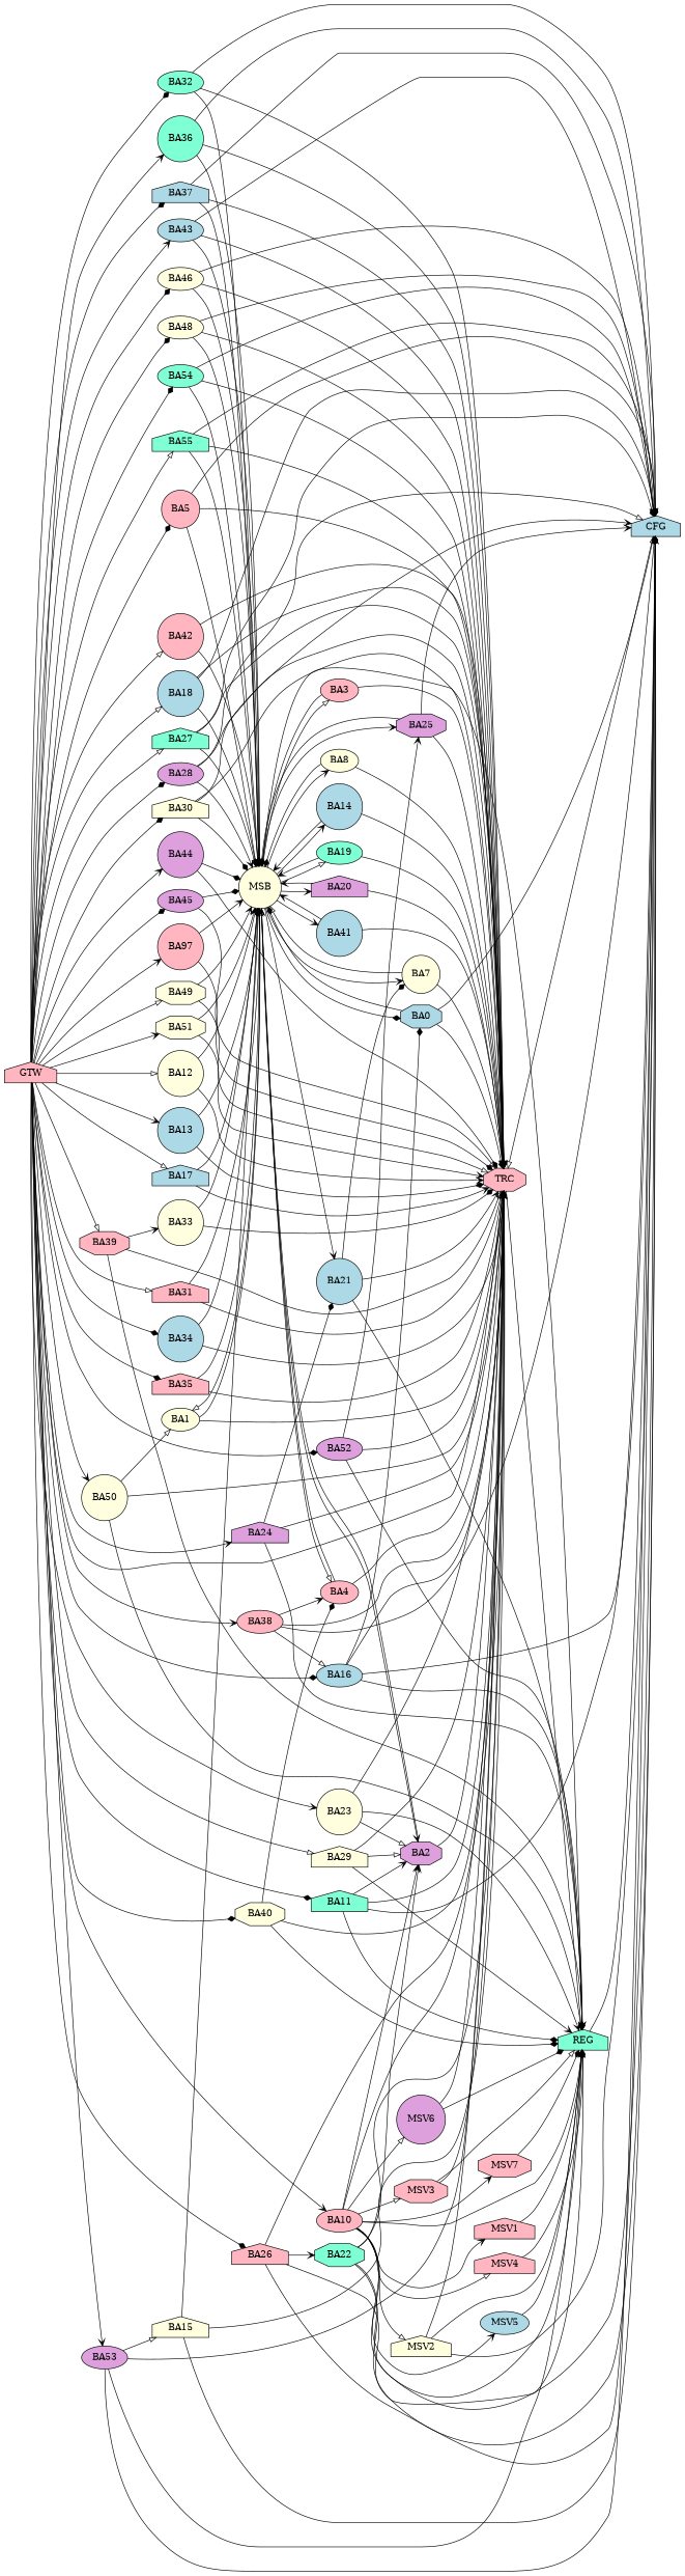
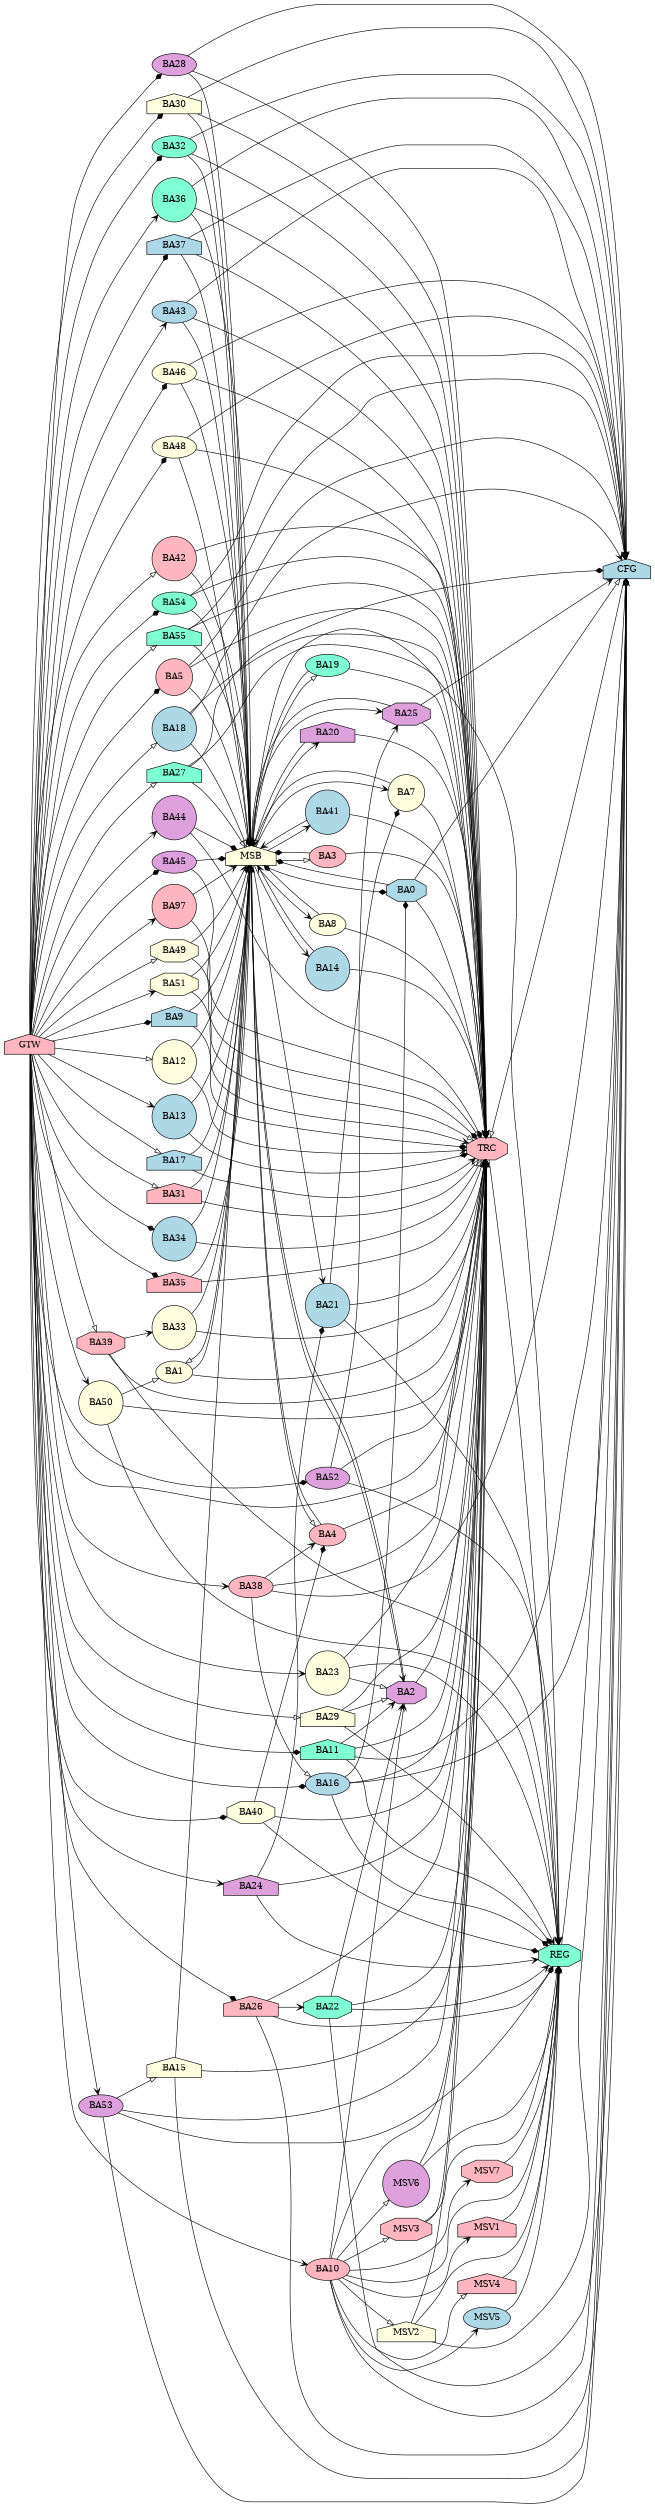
  strict digraph {
    rankdir=LR
    node [fillcolor=lightyellow shape=house style=filled]
    edge [arrowhead=diamond]
    n1 [label=BA1 shape=ellipse]
-   n2 [label=MSB shape=circle]
+   n2 [label=MSB]
    n3 [fillcolor=lightpink label=TRC shape=octagon]
    n4 [fillcolor=plum label=BA2 shape=octagon]
    n5 [fillcolor=lightpink label=BA3 shape=ellipse]
    n6 [fillcolor=lightpink label=BA4 shape=ellipse]
    n7 [fillcolor=lightblue label=BA0 shape=octagon]
    n8 [label=BA7 shape=circle]
    n9 [label=BA8 shape=ellipse]
-   n10 [fillcolor=aquamarine label=REG]
+   n10 [fillcolor=aquamarine label=REG shape=octagon]
    n11 [fillcolor=lightblue label=BA14 shape=circle]
    n12 [fillcolor=aquamarine label=BA19 shape=ellipse]
    n13 [fillcolor=plum label=BA20]
    n14 [fillcolor=lightblue label=BA21 shape=circle]
    n15 [fillcolor=plum label=BA25 shape=octagon]
    n16 [fillcolor=lightblue label=BA41 shape=circle]
    n17 [fillcolor=lightpink label=BA5 shape=circle]
    n18 [fillcolor=lightblue label=CFG]
+   n19 [fillcolor=lightblue label=BA9]
    n20 [fillcolor=lightpink label=BA10 shape=ellipse]
    n21 [fillcolor=lightpink label=MSV1]
    n22 [label=MSV2]
    n23 [fillcolor=lightpink label=MSV3 shape=octagon]
    n24 [fillcolor=lightpink label=MSV4]
    n25 [fillcolor=lightblue label=MSV5 shape=ellipse]
    n26 [fillcolor=plum label=MSV6 shape=circle]
    n27 [fillcolor=lightpink label=MSV7 shape=octagon]
    n28 [fillcolor=aquamarine label=BA11]
    n29 [label=BA12 shape=circle]
    n30 [fillcolor=lightblue label=BA13 shape=circle]
    n31 [label=BA15]
    n32 [fillcolor=lightblue label=BA16 shape=ellipse]
    n33 [fillcolor=lightblue label=BA17]
    n34 [fillcolor=lightblue label=BA18 shape=circle]
    n35 [fillcolor=aquamarine label=BA22 shape=octagon]
    n36 [label=BA23 shape=circle]
    n37 [fillcolor=plum label=BA24]
    n38 [fillcolor=lightpink label=BA26]
    n39 [fillcolor=aquamarine label=BA27]
    n40 [fillcolor=plum label=BA28 shape=ellipse]
    n41 [label=BA29]
    n42 [label=BA30]
    n43 [fillcolor=lightpink label=BA31]
    n44 [fillcolor=aquamarine label=BA32 shape=ellipse]
    n45 [label=BA33 shape=circle]
    n46 [fillcolor=lightblue label=BA34 shape=circle]
    n47 [fillcolor=lightpink label=BA35]
    n48 [fillcolor=aquamarine label=BA36 shape=circle]
    n49 [fillcolor=lightblue label=BA37]
    n50 [fillcolor=lightpink label=BA38 shape=ellipse]
    n51 [fillcolor=lightpink label=BA39 shape=octagon]
    n52 [label=BA40 shape=octagon]
    n53 [fillcolor=lightpink label=BA42 shape=circle]
    n54 [fillcolor=lightblue label=BA43 shape=ellipse]
    n55 [fillcolor=plum label=BA44 shape=circle]
    n56 [fillcolor=plum label=BA45 shape=ellipse]
    n57 [label=BA46 shape=ellipse]
    n58 [fillcolor=lightpink label=BA97 shape=circle]
    n59 [label=BA48 shape=ellipse]
    n60 [label=BA49 shape=octagon]
    n61 [label=BA50 shape=circle]
    n62 [label=BA51 shape=octagon]
    n63 [fillcolor=plum label=BA52 shape=ellipse]
    n64 [fillcolor=plum label=BA53 shape=ellipse]
    n65 [fillcolor=aquamarine label=BA54 shape=ellipse]
    n66 [fillcolor=aquamarine label=BA55]
    n67 [fillcolor=lightpink label=GTW]
    n1 -> n2 [arrowhead=vee]
    n1 -> n3
    n2 -> n1 [arrowhead=onormal]
    n2 -> n4 [arrowhead=vee]
    n2 -> n5 [arrowhead=onormal]
    n2 -> n6 [arrowhead=onormal]
    n2 -> n7
    n2 -> n8 [arrowhead=vee]
    n2 -> n9 [arrowhead=vee]
    n2 -> n10 [arrowhead=vee]
    n2 -> n11 [arrowhead=vee]
    n2 -> n12 [arrowhead=onormal]
    n2 -> n13 [arrowhead=vee]
    n2 -> n14 [arrowhead=vee]
    n2 -> n15 [arrowhead=vee]
    n2 -> n16 [arrowhead=vee]
    n3 -> n10
    n4 -> n2 [arrowhead=vee]
    n4 -> n3
    n5 -> n2
    n5 -> n3 [arrowhead=onormal]
    n6 -> n2 [arrowhead=onormal]
    n6 -> n3 [arrowhead=vee]
    n7 -> n2
    n7 -> n3
    n7 -> n18 [arrowhead=onormal]
    n8 -> n2 [arrowhead=onormal]
    n8 -> n3 [arrowhead=vee]
    n9 -> n2
    n9 -> n3 [arrowhead=vee]
    n10 -> n18
    n11 -> n2 [arrowhead=vee]
    n11 -> n3
    n12 -> n2 [arrowhead=vee]
    n12 -> n3 [arrowhead=vee]
    n13 -> n2 [arrowhead=vee]
    n13 -> n3
    n14 -> n3 [arrowhead=vee]
    n14 -> n8
    n14 -> n10 [arrowhead=vee]
    n15 -> n2
    n15 -> n3
    n15 -> n18 [arrowhead=vee]
    n16 -> n2 [arrowhead=vee]
    n16 -> n3
    n17 -> n2
    n17 -> n3
    n17 -> n18
    n18 -> n3 [arrowhead=onormal]
+   n19 -> n2
+   n19 -> n3
    n20 -> n3 [arrowhead=onormal]
    n20 -> n4 [arrowhead=vee]
    n20 -> n10
    n20 -> n18
    n20 -> n21 [arrowhead=vee]
    n20 -> n22 [arrowhead=onormal]
    n20 -> n23 [arrowhead=onormal]
    n20 -> n24 [arrowhead=onormal]
    n20 -> n25 [arrowhead=vee]
    n20 -> n26 [arrowhead=onormal]
    n20 -> n27 [arrowhead=vee]
    n21 -> n10
    n22 -> n3 [arrowhead=vee]
    n22 -> n10 [arrowhead=onormal]
    n22 -> n18
    n23 -> n3 [arrowhead=vee]
    n23 -> n10 [arrowhead=onormal]
    n24 -> n10 [arrowhead=onormal]
    n25 -> n10 [arrowhead=vee]
    n26 -> n3
    n26 -> n10
    n27 -> n10
    n28 -> n3
    n28 -> n4 [arrowhead=vee]
    n28 -> n10
    n28 -> n18 [arrowhead=onormal]
    n29 -> n2 [arrowhead=vee]
    n29 -> n3 [arrowhead=vee]
    n30 -> n2 [arrowhead=onormal]
    n30 -> n3
    n31 -> n2 [arrowhead=onormal]
    n31 -> n3
    n31 -> n18
    n32 -> n3 [arrowhead=vee]
    n32 -> n7
    n32 -> n10
    n32 -> n18 [arrowhead=vee]
    n33 -> n2
    n33 -> n3 [arrowhead=vee]
    n34 -> n2 [arrowhead=onormal]
    n34 -> n3
    n34 -> n18 [arrowhead=vee]
    n35 -> n3 [arrowhead=onormal]
    n35 -> n4 [arrowhead=vee]
    n35 -> n10 [arrowhead=vee]
    n35 -> n18
    n36 -> n3 [arrowhead=onormal]
    n36 -> n4 [arrowhead=onormal]
    n36 -> n10 [arrowhead=vee]
    n37 -> n3 [arrowhead=vee]
    n37 -> n10 [arrowhead=vee]
    n37 -> n14
    n38 -> n3 [arrowhead=onormal]
    n38 -> n10
    n38 -> n18 [arrowhead=vee]
    n38 -> n35 [arrowhead=vee]
    n39 -> n2 [arrowhead=onormal]
    n39 -> n3 [arrowhead=onormal]
    n39 -> n18
    n40 -> n2 [arrowhead=vee]
    n40 -> n3 [arrowhead=vee]
    n40 -> n18 [arrowhead=onormal]
    n41 -> n3 [arrowhead=onormal]
    n41 -> n4 [arrowhead=onormal]
    n41 -> n10 [arrowhead=vee]
    n42 -> n2
    n42 -> n3 [arrowhead=onormal]
    n42 -> n18 [arrowhead=vee]
    n43 -> n2 [arrowhead=onormal]
    n43 -> n3 [arrowhead=onormal]
    n44 -> n2
    n44 -> n3 [arrowhead=vee]
    n44 -> n18 [arrowhead=onormal]
    n45 -> n2
    n45 -> n3
    n46 -> n2
    n46 -> n3 [arrowhead=onormal]
    n47 -> n2 [arrowhead=vee]
    n47 -> n3 [arrowhead=onormal]
    n48 -> n2
    n48 -> n3 [arrowhead=vee]
    n48 -> n18 [arrowhead=vee]
    n49 -> n2
    n49 -> n3 [arrowhead=vee]
    n49 -> n18 [arrowhead=onormal]
    n50 -> n3 [arrowhead=onormal]
    n50 -> n6 [arrowhead=vee]
    n50 -> n18
    n50 -> n32 [arrowhead=onormal]
    n51 -> n3 [arrowhead=onormal]
    n51 -> n10
    n51 -> n45 [arrowhead=vee]
    n52 -> n3 [arrowhead=onormal]
    n52 -> n6
    n52 -> n10
    n53 -> n2 [arrowhead=vee]
    n53 -> n3
    n54 -> n2 [arrowhead=onormal]
    n54 -> n3 [arrowhead=onormal]
    n54 -> n18 [arrowhead=onormal]
    n55 -> n2
    n55 -> n3
    n56 -> n2
    n56 -> n3 [arrowhead=onormal]
    n57 -> n2
    n57 -> n3 [arrowhead=vee]
    n57 -> n18 [arrowhead=vee]
    n58 -> n2 [arrowhead=vee]
    n58 -> n3
    n59 -> n2 [arrowhead=vee]
    n59 -> n3
    n59 -> n18 [arrowhead=onormal]
    n60 -> n2 [arrowhead=vee]
    n60 -> n3 [arrowhead=onormal]
    n61 -> n1 [arrowhead=onormal]
    n61 -> n3 [arrowhead=vee]
    n61 -> n10 [arrowhead=onormal]
    n62 -> n2 [arrowhead=vee]
    n62 -> n3 [arrowhead=vee]
    n63 -> n3 [arrowhead=onormal]
    n63 -> n10 [arrowhead=vee]
    n63 -> n15 [arrowhead=vee]
    n64 -> n3 [arrowhead=onormal]
    n64 -> n10 [arrowhead=onormal]
    n64 -> n18
    n64 -> n31 [arrowhead=onormal]
    n65 -> n2
    n65 -> n3
    n65 -> n18 [arrowhead=vee]
    n66 -> n2 [arrowhead=vee]
    n66 -> n3 [arrowhead=onormal]
    n66 -> n18
    n67 -> n3
    n67 -> n17
+   n67 -> n19
    n67 -> n20 [arrowhead=vee]
    n67 -> n28
    n67 -> n29 [arrowhead=onormal]
    n67 -> n30 [arrowhead=vee]
    n67 -> n32
    n67 -> n33 [arrowhead=onormal]
    n67 -> n34 [arrowhead=onormal]
    n67 -> n36 [arrowhead=vee]
    n67 -> n37 [arrowhead=vee]
    n67 -> n38
    n67 -> n39 [arrowhead=onormal]
    n67 -> n40
    n67 -> n41 [arrowhead=onormal]
    n67 -> n42
    n67 -> n43 [arrowhead=onormal]
    n67 -> n44
    n67 -> n46
    n67 -> n47
    n67 -> n48 [arrowhead=vee]
    n67 -> n49
    n67 -> n50 [arrowhead=vee]
    n67 -> n51 [arrowhead=onormal]
    n67 -> n52
    n67 -> n53 [arrowhead=onormal]
    n67 -> n54 [arrowhead=vee]
    n67 -> n55 [arrowhead=vee]
    n67 -> n56
    n67 -> n57
    n67 -> n58 [arrowhead=vee]
    n67 -> n59
    n67 -> n60 [arrowhead=onormal]
    n67 -> n61 [arrowhead=vee]
    n67 -> n62 [arrowhead=vee]
    n67 -> n63
    n67 -> n64 [arrowhead=vee]
    n67 -> n65
    n67 -> n66 [arrowhead=onormal]
  }
